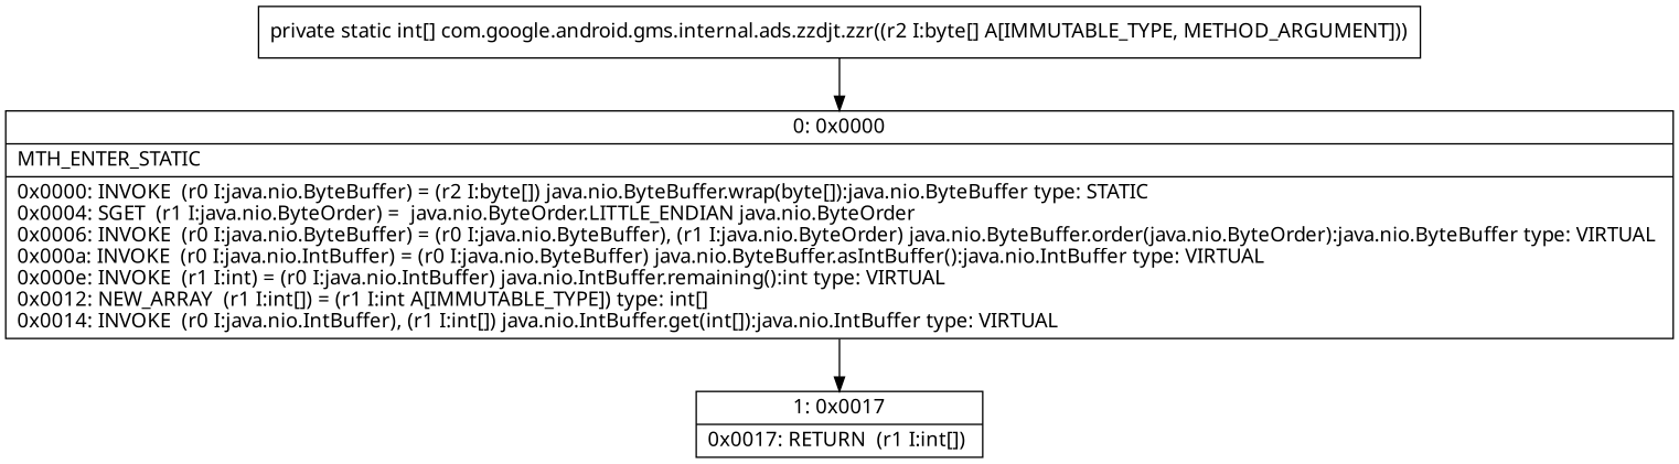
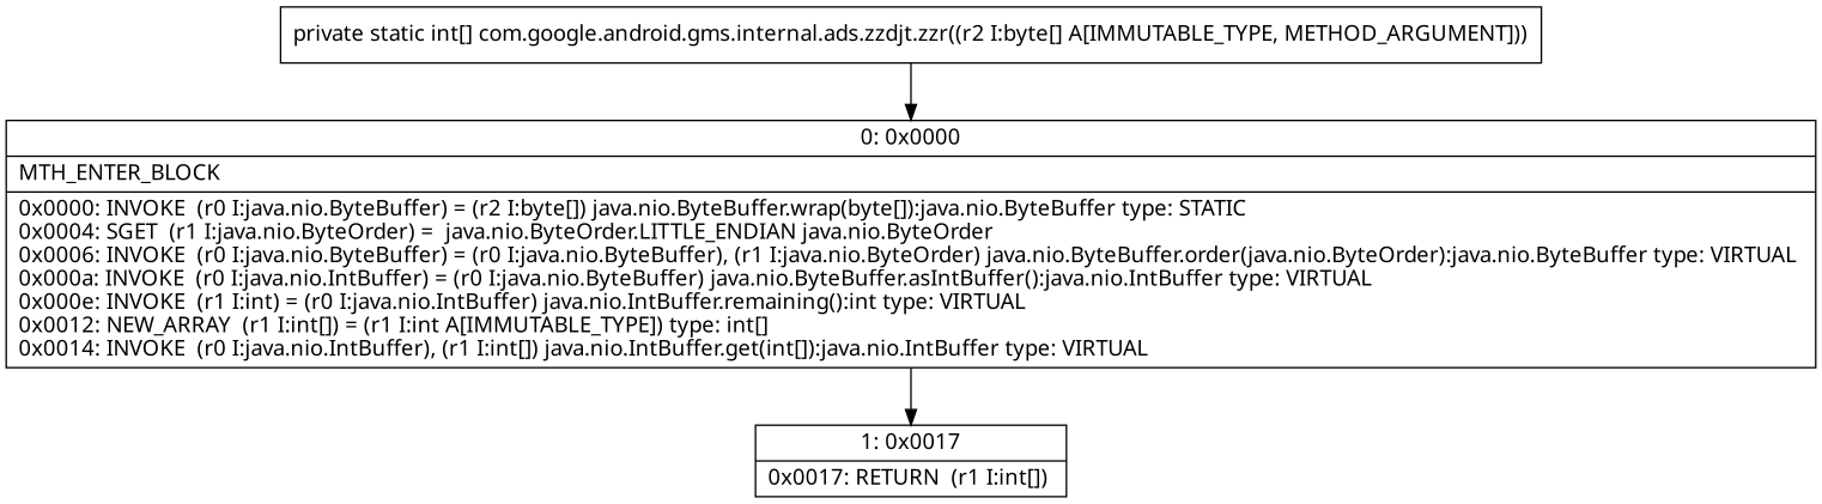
  digraph {
    fontname="Noto Sans"
    node [shape=record fontname="Noto Sans"]
    edge [fontname="Noto Sans"]
-   n1 [label="{0\:\ 0x0000|MTH_ENTER_STATIC\l|0x0000: INVOKE  (r0 I:java.nio.ByteBuffer) = (r2 I:byte[]) java.nio.ByteBuffer.wrap(byte[]):java.nio.ByteBuffer type: STATIC \l0x0004: SGET  (r1 I:java.nio.ByteOrder) =  java.nio.ByteOrder.LITTLE_ENDIAN java.nio.ByteOrder \l0x0006: INVOKE  (r0 I:java.nio.ByteBuffer) = (r0 I:java.nio.ByteBuffer), (r1 I:java.nio.ByteOrder) java.nio.ByteBuffer.order(java.nio.ByteOrder):java.nio.ByteBuffer type: VIRTUAL \l0x000a: INVOKE  (r0 I:java.nio.IntBuffer) = (r0 I:java.nio.ByteBuffer) java.nio.ByteBuffer.asIntBuffer():java.nio.IntBuffer type: VIRTUAL \l0x000e: INVOKE  (r1 I:int) = (r0 I:java.nio.IntBuffer) java.nio.IntBuffer.remaining():int type: VIRTUAL \l0x0012: NEW_ARRAY  (r1 I:int[]) = (r1 I:int A[IMMUTABLE_TYPE]) type: int[] \l0x0014: INVOKE  (r0 I:java.nio.IntBuffer), (r1 I:int[]) java.nio.IntBuffer.get(int[]):java.nio.IntBuffer type: VIRTUAL \l}"]
+   n1 [label="{0\:\ 0x0000|MTH_ENTER_BLOCK\l|0x0000: INVOKE  (r0 I:java.nio.ByteBuffer) = (r2 I:byte[]) java.nio.ByteBuffer.wrap(byte[]):java.nio.ByteBuffer type: STATIC \l0x0004: SGET  (r1 I:java.nio.ByteOrder) =  java.nio.ByteOrder.LITTLE_ENDIAN java.nio.ByteOrder \l0x0006: INVOKE  (r0 I:java.nio.ByteBuffer) = (r0 I:java.nio.ByteBuffer), (r1 I:java.nio.ByteOrder) java.nio.ByteBuffer.order(java.nio.ByteOrder):java.nio.ByteBuffer type: VIRTUAL \l0x000a: INVOKE  (r0 I:java.nio.IntBuffer) = (r0 I:java.nio.ByteBuffer) java.nio.ByteBuffer.asIntBuffer():java.nio.IntBuffer type: VIRTUAL \l0x000e: INVOKE  (r1 I:int) = (r0 I:java.nio.IntBuffer) java.nio.IntBuffer.remaining():int type: VIRTUAL \l0x0012: NEW_ARRAY  (r1 I:int[]) = (r1 I:int A[IMMUTABLE_TYPE]) type: int[] \l0x0014: INVOKE  (r0 I:java.nio.IntBuffer), (r1 I:int[]) java.nio.IntBuffer.get(int[]):java.nio.IntBuffer type: VIRTUAL \l}"]
    n2 [label="{1\:\ 0x0017|0x0017: RETURN  (r1 I:int[]) \l}"]
    n3 [label="{private static int[] com.google.android.gms.internal.ads.zzdjt.zzr((r2 I:byte[] A[IMMUTABLE_TYPE, METHOD_ARGUMENT])) }"]
    n1 -> n2
    n3 -> n1
  }
